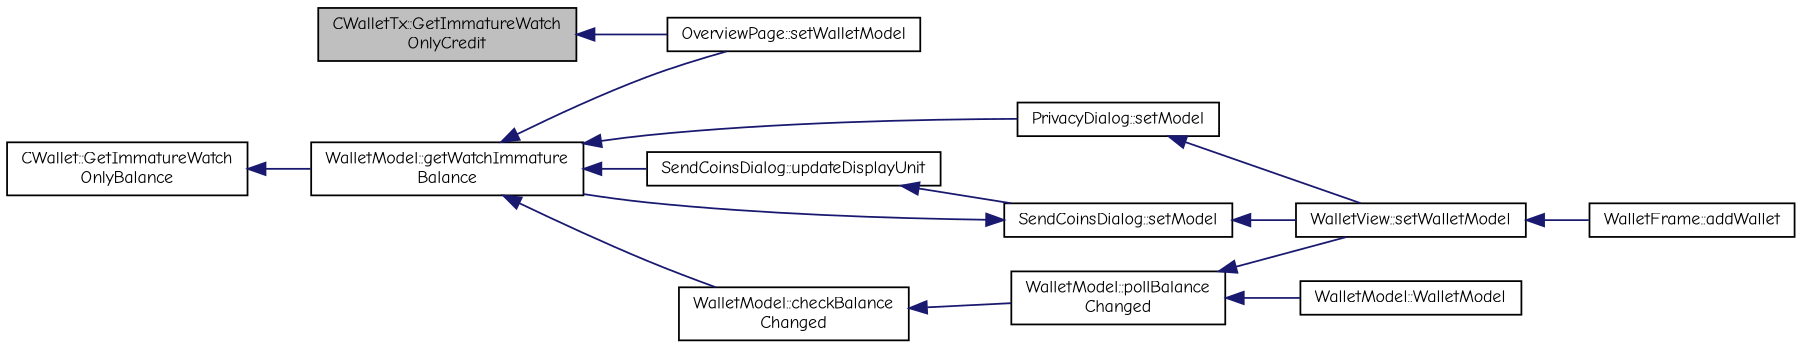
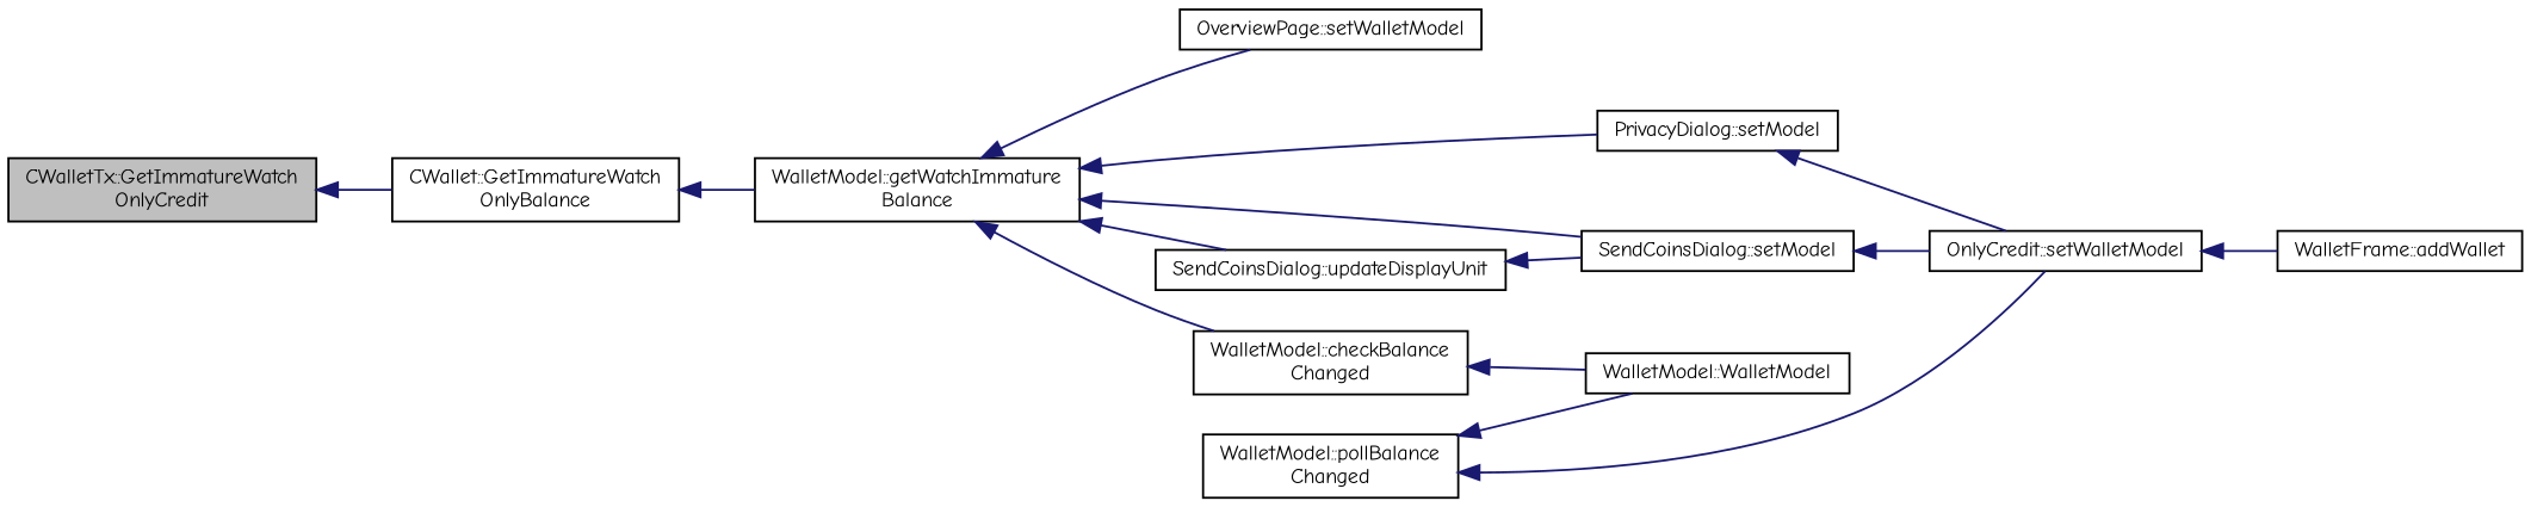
  digraph {
    fontname="Comic Neue"
    rankdir=LR
    node [color=black fillcolor=white fontname="Comic Neue" fontsize=10 shape=record style=filled]
    edge [color=midnightblue dir=back fontname="Comic Neue" fontsize=10 labelfontname=Helvetica labelfontsize=10 style=solid]
    n1 [fillcolor=grey75 fontcolor=black height=0.2 label="CWalletTx::GetImmatureWatch\lOnlyCredit" width=0.4]
    n2 [height=0.2 label="CWallet::GetImmatureWatch\lOnlyBalance" width=0.4]
    n3 [height=0.2 label="WalletModel::getWatchImmature\lBalance" width=0.4]
    n4 [height=0.2 label="OverviewPage::setWalletModel" width=0.4]
    n5 [height=0.2 label="PrivacyDialog::setModel" width=0.4]
    n6 [height=0.2 label="SendCoinsDialog::setModel" width=0.4]
    n7 [height=0.2 label="SendCoinsDialog::updateDisplayUnit" width=0.4]
    n8 [height=0.2 label="WalletModel::checkBalance\lChanged" width=0.4]
-   n9 [height=0.2 label="WalletView::setWalletModel" width=0.4]
+   n9 [height=0.2 label="OnlyCredit::setWalletModel" width=0.4]
    n10 [height=0.2 label="WalletModel::pollBalance\lChanged" width=0.4]
    n11 [height=0.2 label="WalletFrame::addWallet" width=0.4]
    n12 [height=0.2 label="WalletModel::WalletModel" width=0.4]
-   n1 -> n4
+   n1 -> n2
    n2 -> n3
    n3 -> n4
    n3 -> n5
-   n6 -> n3
+   n3 -> n6
    n3 -> n7
    n3 -> n8
    n5 -> n9
    n6 -> n9
    n7 -> n6
-   n8 -> n10
+   n8 -> n12
    n9 -> n11
    n10 -> n9
    n10 -> n12
  }
